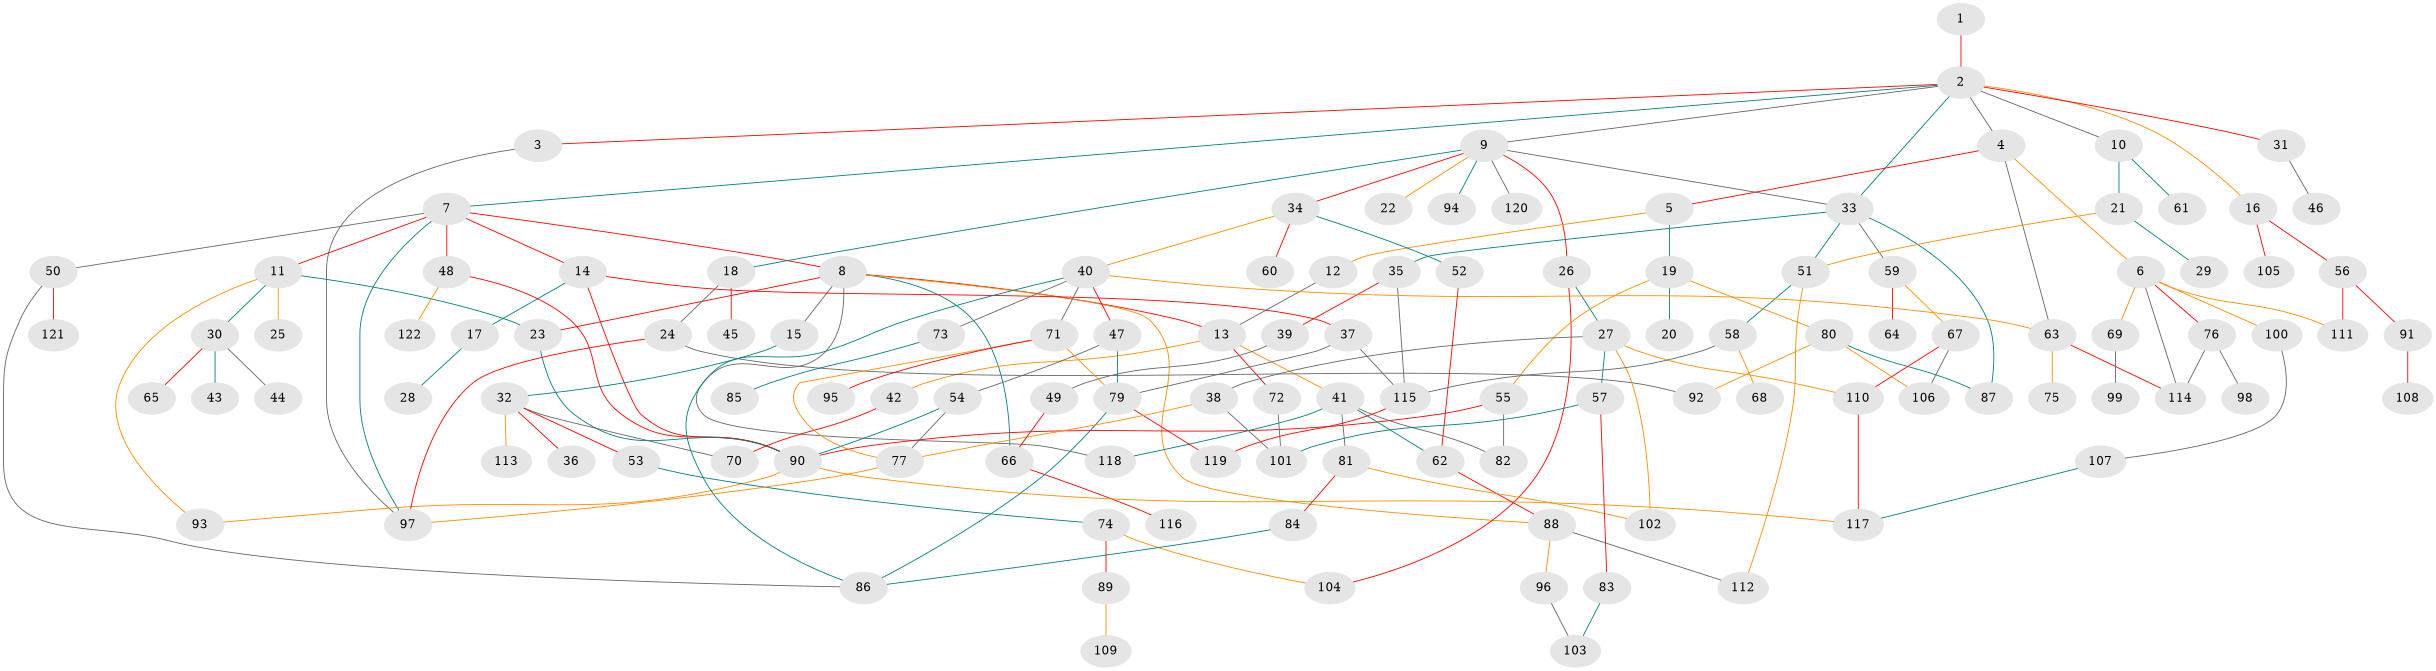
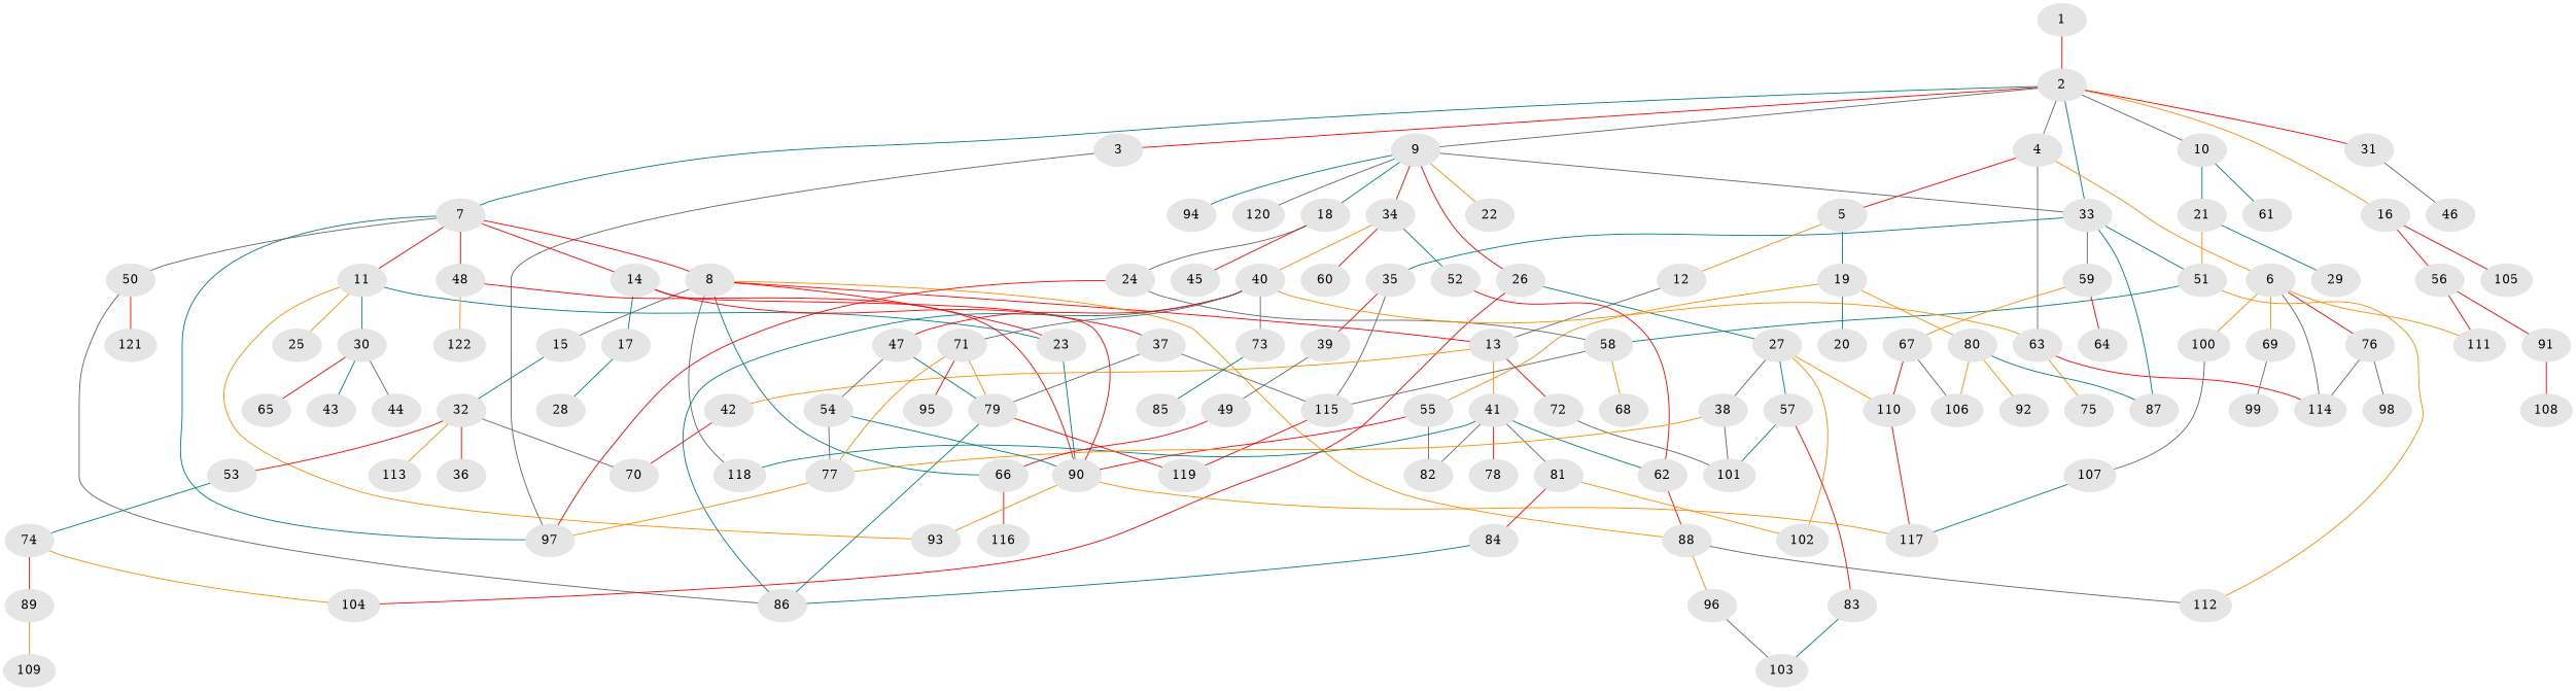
  graph {
    node [color=gray90 style=filled]
    edge [color=red]
    1
    2
    3
    4
    7
    9
    10
    16
    31
    33
    97
    5
    6
    63
    8
    11
    14
    48
    50
    18
    22
    26
    34
    94
    120
    21
    61
    56
    105
    46
    51
    35
    59
    87
    12
    19
    69
    76
    100
    111
    114
    75
    13
    20
    55
    80
    99
    98
    107
    15
    23
    66
    88
    118
    25
    30
    93
    17
    37
    90
    122
    86
    121
    41
    42
    72
    32
    116
    112
    96
    24
    45
    27
    104
    40
    52
    60
    29
    43
    44
    65
    62
+   78
    81
    82
    70
    101
    28
    115
    79
    117
    36
    53
    113
    91
    92
    106
    58
    38
    57
    102
    110
    77
    83
    74
    39
    64
    67
    47
    71
    73
    49
    119
    54
    95
    85
    84
    68
    89
    108
    103
    109
    1 -- 2
    2 -- 3
    2 -- 4 [color=gray40]
    2 -- 7 [color=teal]
    2 -- 9 [color=gray40]
    2 -- 10 [color=gray40]
    2 -- 16 [color=darkorange]
    2 -- 31
    2 -- 33 [color=teal]
    3 -- 97 [color=gray40]
    4 -- 5
    4 -- 6 [color=darkorange]
    4 -- 63 [color=gray40]
    7 -- 97 [color=teal]
    7 -- 8
    7 -- 11
    7 -- 14
    7 -- 48
    7 -- 50 [color=gray40]
    9 -- 33 [color=gray40]
    9 -- 18 [color=teal]
    9 -- 22 [color=darkorange]
    9 -- 26
    9 -- 34
    9 -- 94 [color=teal]
    9 -- 120 [color=gray40]
    10 -- 21 [color=teal]
    10 -- 61 [color=teal]
    16 -- 56
    16 -- 105
    31 -- 46 [color=gray40]
    33 -- 51 [color=teal]
    33 -- 35 [color=teal]
    33 -- 59 [color=gray40]
    33 -- 87 [color=teal]
    5 -- 12 [color=darkorange]
    5 -- 19 [color=teal]
    6 -- 69 [color=darkorange]
    6 -- 76
    6 -- 100 [color=darkorange]
    6 -- 111 [color=darkorange]
    6 -- 114 [color=gray40]
    63 -- 114
    63 -- 75 [color=darkorange]
    8 -- 13
    8 -- 15 [color=gray40]
    8 -- 23
    8 -- 66 [color=teal]
    8 -- 88 [color=darkorange]
    8 -- 118 [color=gray40]
    11 -- 23 [color=teal]
    11 -- 25 [color=darkorange]
    11 -- 30 [color=teal]
    11 -- 93 [color=darkorange]
    14 -- 17 [color=teal]
    14 -- 37
    14 -- 90
    48 -- 90
    48 -- 122 [color=darkorange]
    50 -- 86 [color=gray40]
    50 -- 121
    18 -- 24 [color=gray40]
    18 -- 45
    26 -- 27 [color=teal]
    26 -- 104
    34 -- 40 [color=darkorange]
    34 -- 52 [color=teal]
    34 -- 60
    21 -- 51 [color=darkorange]
    21 -- 29 [color=teal]
    56 -- 111
    56 -- 91
    51 -- 112 [color=darkorange]
    51 -- 58 [color=teal]
    35 -- 115 [color=gray40]
    35 -- 39
    59 -- 64
    59 -- 67 [color=darkorange]
    12 -- 13 [color=gray40]
    19 -- 20 [color=teal]
    19 -- 55 [color=darkorange]
    19 -- 80 [color=darkorange]
    69 -- 99 [color=gray40]
    76 -- 114 [color=gray40]
    76 -- 98 [color=gray40]
    100 -- 107 [color=gray40]
    13 -- 41 [color=darkorange]
    13 -- 42 [color=darkorange]
    13 -- 72
    55 -- 90
    55 -- 82 [color=gray40]
    80 -- 87 [color=teal]
    80 -- 92 [color=darkorange]
    80 -- 106 [color=darkorange]
    107 -- 117 [color=teal]
    15 -- 32 [color=teal]
    23 -- 90 [color=teal]
    66 -- 116
    88 -- 112 [color=gray40]
    88 -- 96 [color=darkorange]
    30 -- 43 [color=teal]
    30 -- 44 [color=gray40]
    30 -- 65
    17 -- 28 [color=teal]
    37 -- 115 [color=gray40]
    37 -- 79 [color=gray40]
    90 -- 93 [color=darkorange]
    90 -- 117 [color=darkorange]
    41 -- 118 [color=teal]
    41 -- 62 [color=teal]
+   41 -- 78
    41 -- 81 [color=gray40]
    41 -- 82 [color=gray40]
    42 -- 70
    72 -- 101 [color=gray40]
    32 -- 70 [color=gray40]
    32 -- 36
    32 -- 53
    32 -- 113 [color=darkorange]
    96 -- 103 [color=gray40]
    24 -- 97
-   24 -- 92 [color=gray40]
+   24 -- 58 [color=gray40]
    27 -- 38 [color=gray40]
    27 -- 57 [color=teal]
    27 -- 102 [color=darkorange]
    27 -- 110 [color=darkorange]
    40 -- 63 [color=darkorange]
    40 -- 86 [color=teal]
    40 -- 47
    40 -- 71 [color=gray40]
    40 -- 73 [color=gray40]
    52 -- 62
    62 -- 88
    81 -- 102 [color=darkorange]
    81 -- 84
    115 -- 119
    79 -- 86 [color=teal]
    79 -- 119
    53 -- 74 [color=teal]
    91 -- 108
    58 -- 115 [color=gray40]
    58 -- 68 [color=darkorange]
    38 -- 101 [color=gray40]
    38 -- 77 [color=darkorange]
    57 -- 101 [color=teal]
    57 -- 83
    110 -- 117
    77 -- 97 [color=darkorange]
    83 -- 103 [color=teal]
    74 -- 104 [color=darkorange]
    74 -- 89
    39 -- 49 [color=gray40]
    67 -- 106 [color=gray40]
    67 -- 110
    47 -- 79 [color=teal]
    47 -- 54 [color=gray40]
    71 -- 79 [color=darkorange]
    71 -- 77 [color=darkorange]
    71 -- 95
    73 -- 85 [color=teal]
    49 -- 66
    54 -- 90 [color=teal]
    54 -- 77 [color=gray40]
    84 -- 86 [color=teal]
    89 -- 109 [color=darkorange]
  }
